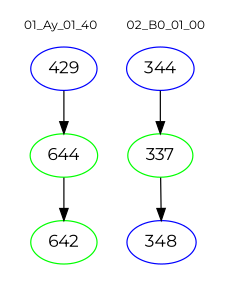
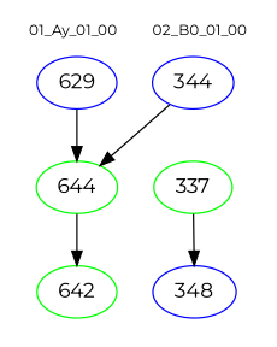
  digraph {
    fontname=Montserrat
    node [color=blue fontname=Montserrat]
    edge [color=black fontname=Montserrat]
-   n1 [label=429]
+   n1 [label=629]
    n2 [color=green label=644]
    n3 [color=green label=642]
    n4 [label=344]
    n5 [color=green label=337]
    n6 [label=348]
    subgraph cluster_1 {
      color=white
      fontsize=10
-     label="01_Ay_01_40"
+     label="01_Ay_01_00"
      n1
      n2
      n3
    }
    subgraph cluster_2 {
      color=white
      fontsize=10
      label="02_B0_01_00"
      n4
      n5
      n6
    }
    n1 -> n2
    n2 -> n3
-   n4 -> n5
+   n4 -> n2
    n5 -> n6
  }
